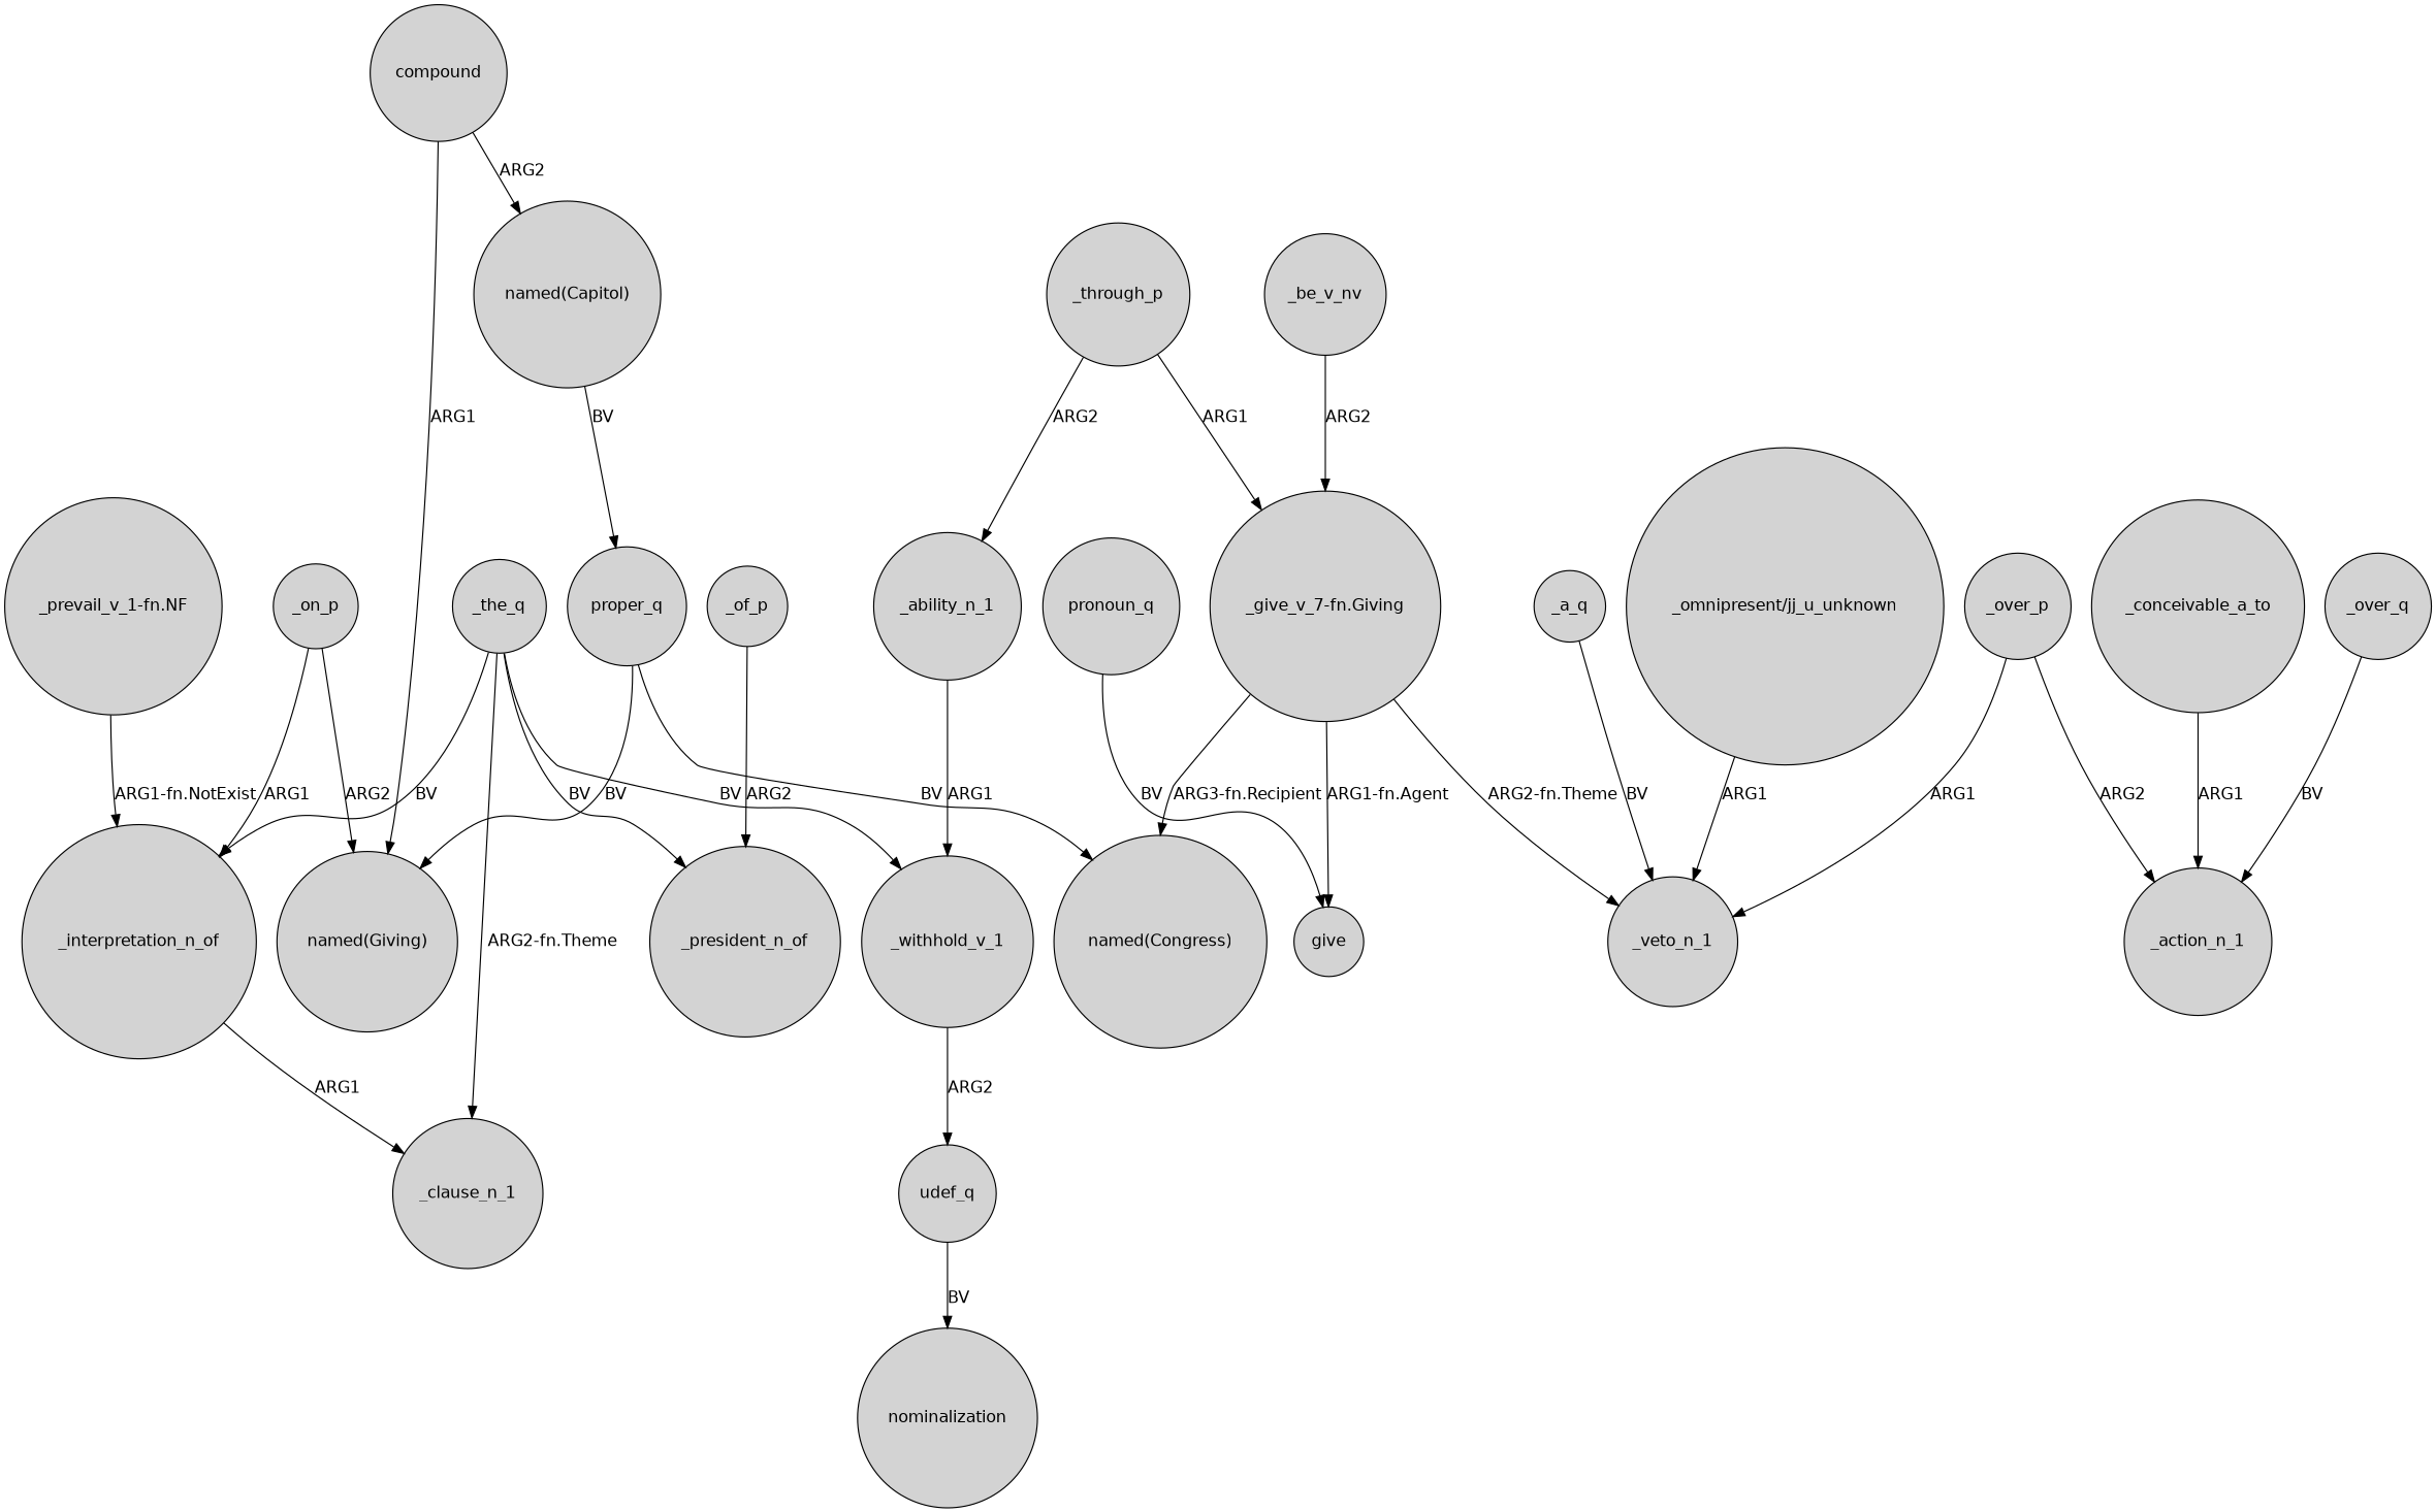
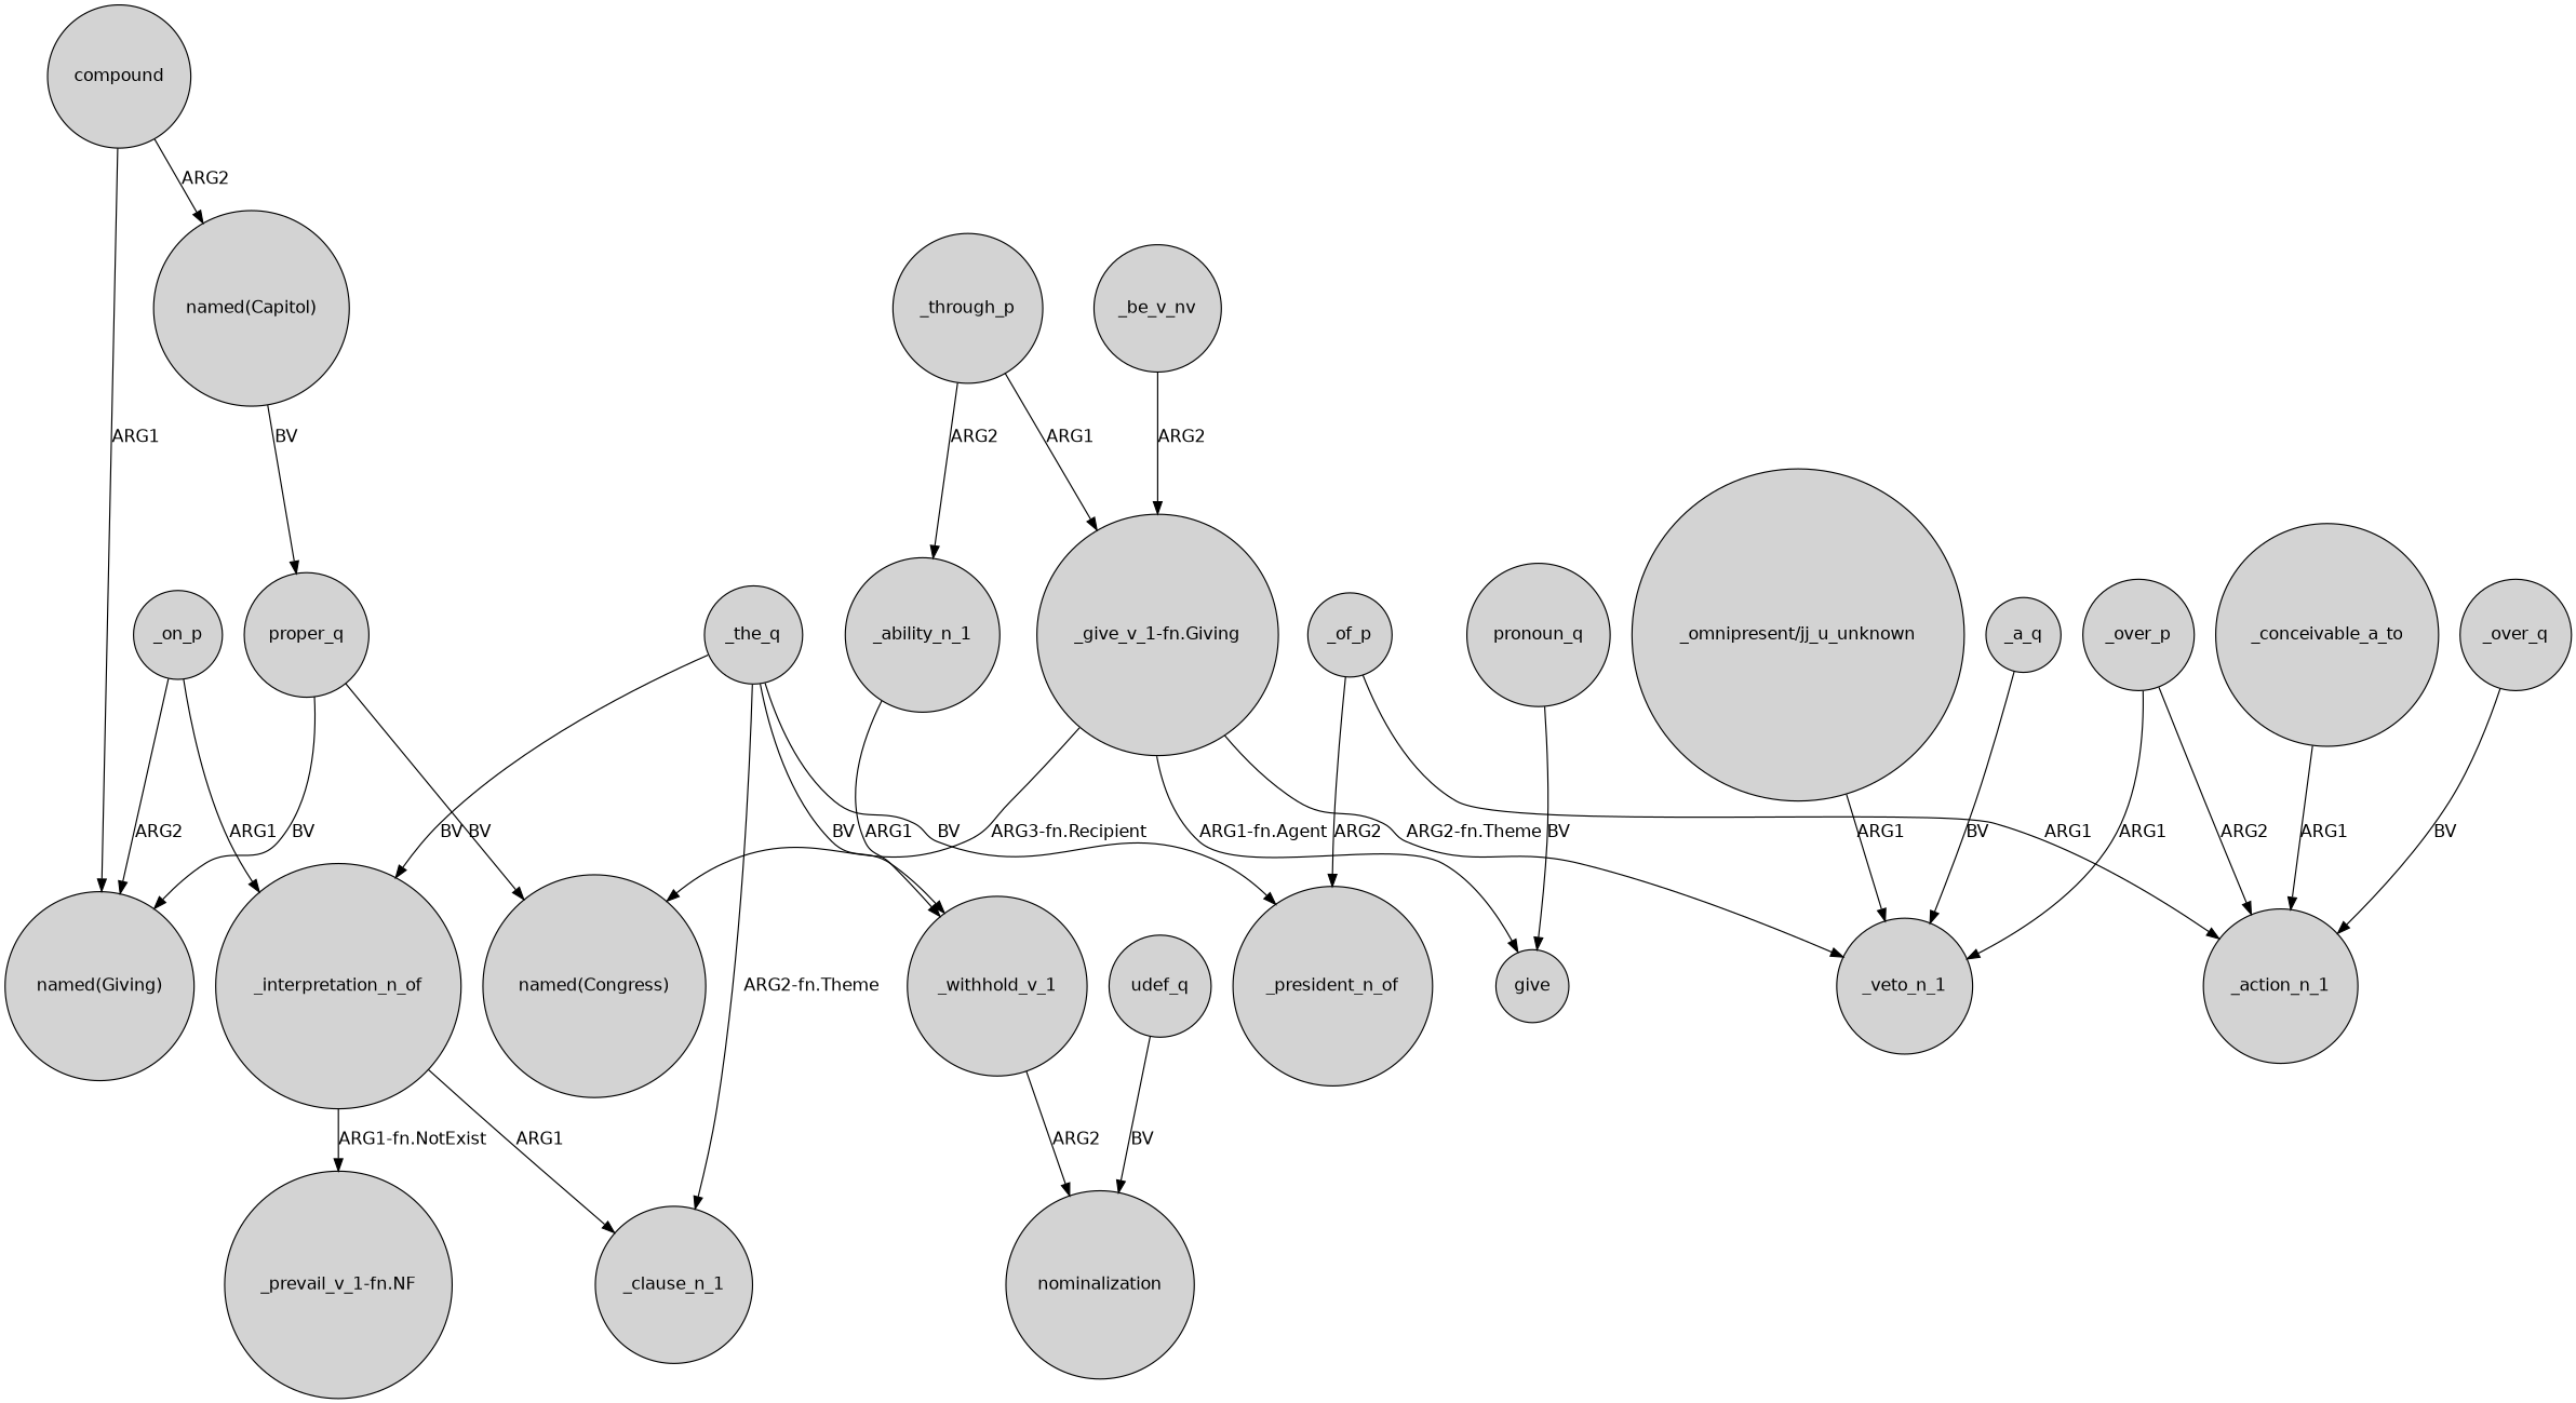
  digraph {
    fontname="DejaVu Sans"
    node [fontname="DejaVu Sans" shape=circle style=filled]
    edge [fontname="DejaVu Sans"]
    _the_q
    _interpretation_n_of
    _president_n_of
    _clause_n_1
    _withhold_v_1
    _ability_n_1
    "_prevail_v_1-fn.NF"
    compound
    "named(Capitol)"
    n10 [label="named(Giving)"]
    proper_q
    _through_p
-   "_give_v_1-fn.Giving" [label="_give_v_7-fn.Giving"]
+   "_give_v_1-fn.Giving"
    n14 [label=give]
    "named(Congress)"
    _veto_n_1
    nominalization
    _of_p
    _action_n_1
    _on_p
    "_omnipresent/jj_u_unknown"
    _conceivable_a_to
    pronoun_q
    _be_v_nv
    _over_p
    udef_q
    _a_q
    n28 [label=_over_q]
    _the_q -> _interpretation_n_of [label=BV]
    _the_q -> _president_n_of [label=BV]
    _the_q -> _clause_n_1 [label="ARG2-fn.Theme"]
    _the_q -> _withhold_v_1 [label=BV]
    _interpretation_n_of -> _clause_n_1 [label=ARG1]
-   _withhold_v_1 -> udef_q [label=ARG2]
+   _withhold_v_1 -> nominalization [label=ARG2]
    _ability_n_1 -> _withhold_v_1 [label=ARG1]
-   "_prevail_v_1-fn.NF" -> _interpretation_n_of [label="ARG1-fn.NotExist"]
+   _interpretation_n_of -> "_prevail_v_1-fn.NF" [label="ARG1-fn.NotExist"]
    compound -> "named(Capitol)" [label=ARG2]
    compound -> n10 [label=ARG1]
    "named(Capitol)" -> proper_q [label=BV]
    proper_q -> n10 [label=BV]
    proper_q -> "named(Congress)" [label=BV]
    _through_p -> _ability_n_1 [label=ARG2]
    _through_p -> "_give_v_1-fn.Giving" [label=ARG1]
    "_give_v_1-fn.Giving" -> n14 [label="ARG1-fn.Agent"]
    "_give_v_1-fn.Giving" -> "named(Congress)" [label="ARG3-fn.Recipient"]
    "_give_v_1-fn.Giving" -> _veto_n_1 [label="ARG2-fn.Theme"]
    _of_p -> _president_n_of [label=ARG2]
+   _of_p -> _action_n_1 [label=ARG1]
    _on_p -> _interpretation_n_of [label=ARG1]
    _on_p -> n10 [label=ARG2]
    "_omnipresent/jj_u_unknown" -> _veto_n_1 [label=ARG1]
    _conceivable_a_to -> _action_n_1 [label=ARG1]
    pronoun_q -> n14 [label=BV]
    _be_v_nv -> "_give_v_1-fn.Giving" [label=ARG2]
    _over_p -> _veto_n_1 [label=ARG1]
    _over_p -> _action_n_1 [label=ARG2]
    udef_q -> nominalization [label=BV]
    _a_q -> _veto_n_1 [label=BV]
    n28 -> _action_n_1 [label=BV]
  }
